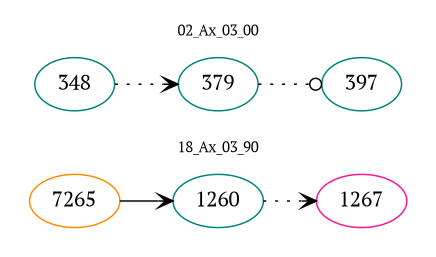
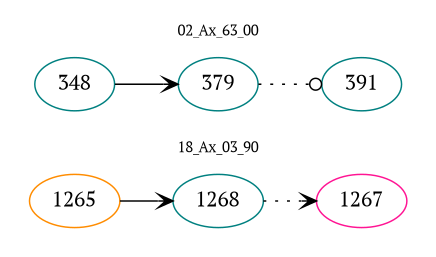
  digraph {
    fontname="PT Serif"
    rankdir=LR
    node [color=teal fontname="PT Serif"]
    edge [arrowhead=vee color=black fontname="PT Serif" style=solid]
-   n1 [color=darkorange label=7265]
-   n2 [label=1260]
+   n1 [color=darkorange label=1265]
+   n2 [label=1268]
    n3 [color=deeppink label=1267]
    n4 [label=348]
    n5 [label=379]
-   n6 [label=397]
+   n6 [label=391]
    subgraph cluster_1 {
      color=white
      fontsize=10
      label="18_Ax_03_90"
      n1
      n2
      n3
    }
    subgraph cluster_2 {
      color=white
      fontsize=10
-     label="02_Ax_03_00"
+     label="02_Ax_63_00"
      n4
      n5
      n6
    }
    n1 -> n2
    n2 -> n3 [style=dotted]
-   n4 -> n5 [style=dotted]
+   n4 -> n5
    n5 -> n6 [arrowhead=odot style=dotted]
  }
